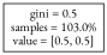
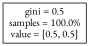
  digraph {
    rankdir=LR
    fontname="EB Garamond"
-   n1 [label="gini = 0.5\nsamples = 103.0%\nvalue = [0.5, 0.5]" shape=box fontname="EB Garamond"]
+   n1 [label="gini = 0.5\nsamples = 100.0%\nvalue = [0.5, 0.5]" shape=box fontname="EB Garamond"]
  }
